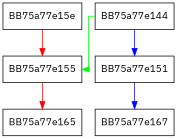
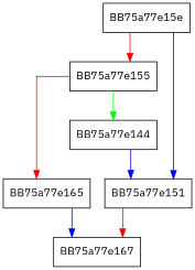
  digraph {
    fontname="IBM Plex Sans"
    splines=ortho
    node [fontname="IBM Plex Sans" shape=box]
    edge [color=blue fontname="IBM Plex Sans"]
    BB75a77e144
    BB75a77e155
    BB75a77e151
    BB75a77e165
    BB75a77e167
    BB75a77e15e
-   BB75a77e144 -> BB75a77e155 [color=green]
+   BB75a77e155 -> BB75a77e144 [color=green]
    BB75a77e144 -> BB75a77e151
    BB75a77e155 -> BB75a77e165 [color=red]
-   BB75a77e151 -> BB75a77e167
+   BB75a77e151 -> BB75a77e167 [color=red]
+   BB75a77e165 -> BB75a77e167
    BB75a77e15e -> BB75a77e155 [color=red]
+   BB75a77e15e -> BB75a77e151
  }
